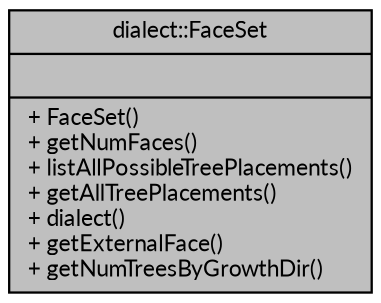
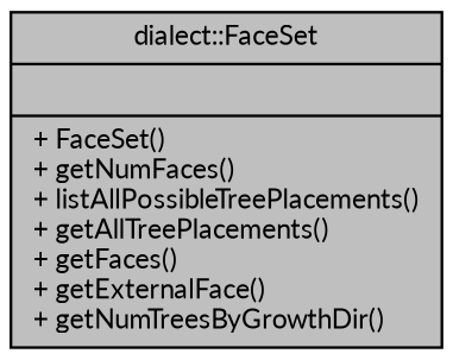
  digraph {
    fontname=Lato
-   n1 [color=black fillcolor=grey75 fontcolor=black fontname=Lato fontsize=10 height=0.2 label="{dialect::FaceSet\n||+ FaceSet()\l+ getNumFaces()\l+ listAllPossibleTreePlacements()\l+ getAllTreePlacements()\l+ dialect()\l+ getExternalFace()\l+ getNumTreesByGrowthDir()\l}" shape=record style=filled width=0.4]
+   n1 [color=black fillcolor=grey75 fontcolor=black fontname=Lato fontsize=10 height=0.2 label="{dialect::FaceSet\n||+ FaceSet()\l+ getNumFaces()\l+ listAllPossibleTreePlacements()\l+ getAllTreePlacements()\l+ getFaces()\l+ getExternalFace()\l+ getNumTreesByGrowthDir()\l}" shape=record style=filled width=0.4]
  }
